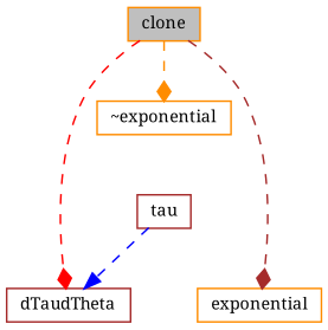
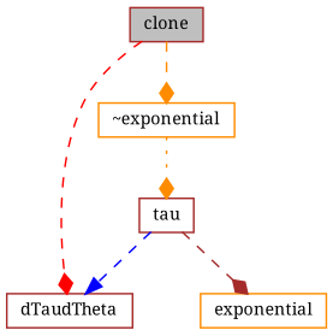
  digraph {
    fontname="Noto Serif"
    rankdir=TB
    node [color=brown fontname="Noto Serif" fontsize=10 shape=record]
    edge [arrowhead=diamond color=darkorange fontname="Noto Serif" fontsize=10 labelfontname=Helvetica labelfontsize=10 style=dashed]
-   n1 [color=darkorange fillcolor=grey75 fontcolor=black height=0.2 label=clone style=filled width=0.4]
+   n1 [fillcolor=grey75 fontcolor=black height=0.2 label=clone style=filled width=0.4]
    n2 [height=0.2 label=dTaudTheta width=0.4]
    n3 [color=darkorange height=0.2 label=exponential width=0.4]
    n4 [color=darkorange height=0.2 label="~exponential" width=0.4]
    n5 [height=0.2 label=tau width=0.4]
    n1 -> n2 [color=red]
-   n1 -> n3 [color=brown]
+   n5 -> n3 [color=brown]
    n1 -> n4
+   n4 -> n5 [style=dotted]
    n5 -> n2 [arrowhead=normal color=blue]
  }
